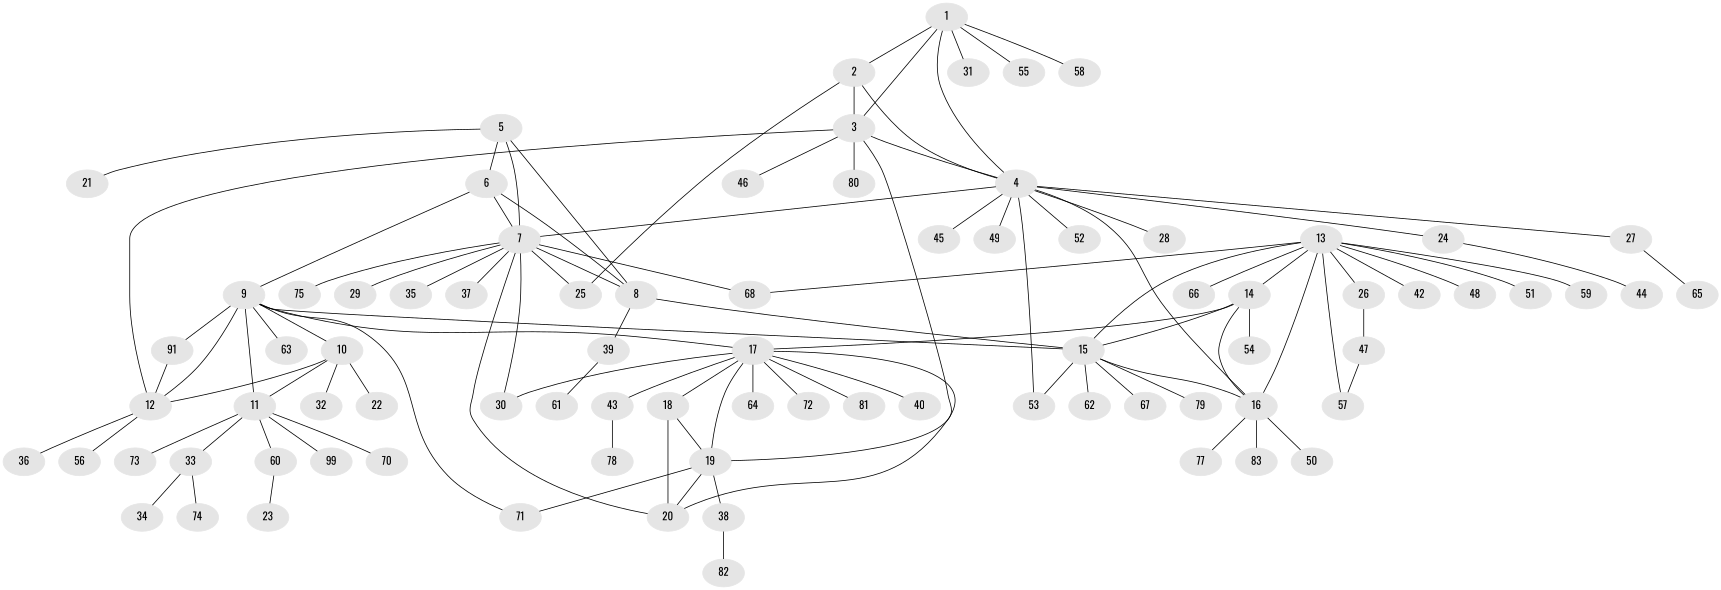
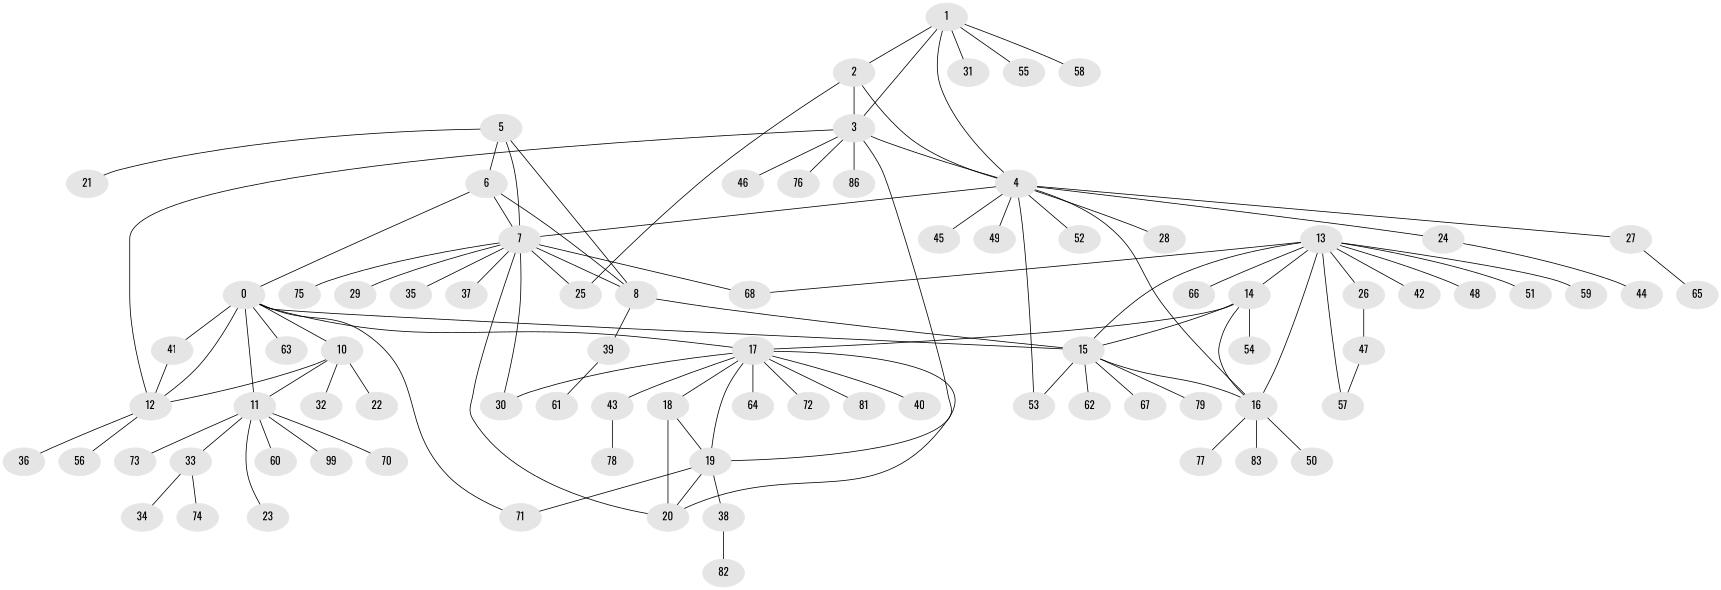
  graph {
    fontname=Oswald
    node [color=gray90 fontname=Oswald style=filled]
    edge [fontname=Oswald]
    1
    2
    3
    4
    31
    55
    58
    25
    12
    19
    46
-   80
+   76
+   80 [label=86]
    7
    16
    24
    27
    28
    45
    49
    52
    53
    36
    56
    20
    71
    38
    8
    29
    30
    35
    37
    68
    75
    50
    77
    83
    44
    65
    5
    6
    21
-   9
+   9 [label=0]
    15
    39
    10
    11
    17
-   41 [label=91]
+   41
    63
    62
    67
    79
    61
    22
    32
    23
    33
    60
    n60 [label=99]
    70
    73
    18
    40
    43
    64
    72
    81
    34
    74
    13
    14
    26
    42
    48
    51
    59
    66
    57
    54
    47
    82
    78
    1 -- 2
    1 -- 3
    1 -- 4
    1 -- 31
    1 -- 55
    1 -- 58
    2 -- 3
    2 -- 4
    2 -- 25
    3 -- 4
    3 -- 12
    3 -- 19
    3 -- 46
+   3 -- 76
    3 -- 80
    4 -- 7
    4 -- 16
    4 -- 24
    4 -- 27
    4 -- 28
    4 -- 45
    4 -- 49
    4 -- 52
    4 -- 53
    12 -- 36
    12 -- 56
    19 -- 20
    19 -- 71
    19 -- 38
    7 -- 25
    7 -- 20
    7 -- 8
    7 -- 29
    7 -- 30
    7 -- 35
    7 -- 37
    7 -- 68
    7 -- 75
    16 -- 50
    16 -- 77
    16 -- 83
    24 -- 44
    27 -- 65
    38 -- 82
    8 -- 15
    8 -- 39
    5 -- 7
    5 -- 8
    5 -- 6
    5 -- 21
    6 -- 7
    6 -- 8
    6 -- 9
    9 -- 12
    9 -- 71
    9 -- 15
    9 -- 10
    9 -- 11
    9 -- 17
    9 -- 41
    9 -- 63
    15 -- 16
    15 -- 53
    15 -- 62
    15 -- 67
    15 -- 79
    39 -- 61
    10 -- 12
    10 -- 11
    10 -- 22
    10 -- 32
-   60 -- 23
+   11 -- 23
    11 -- 33
    11 -- 60
    11 -- n60
    11 -- 70
    11 -- 73
    17 -- 19
    17 -- 20
    17 -- 30
    17 -- 18
    17 -- 40
    17 -- 43
    17 -- 64
    17 -- 72
    17 -- 81
    41 -- 12
    33 -- 34
    33 -- 74
    18 -- 19
    18 -- 20
    43 -- 78
    13 -- 16
    13 -- 68
    13 -- 15
    13 -- 14
    13 -- 26
    13 -- 42
    13 -- 48
    13 -- 51
    13 -- 59
    13 -- 66
    13 -- 57
    14 -- 16
    14 -- 15
    14 -- 17
    14 -- 54
    26 -- 47
    47 -- 57
  }
